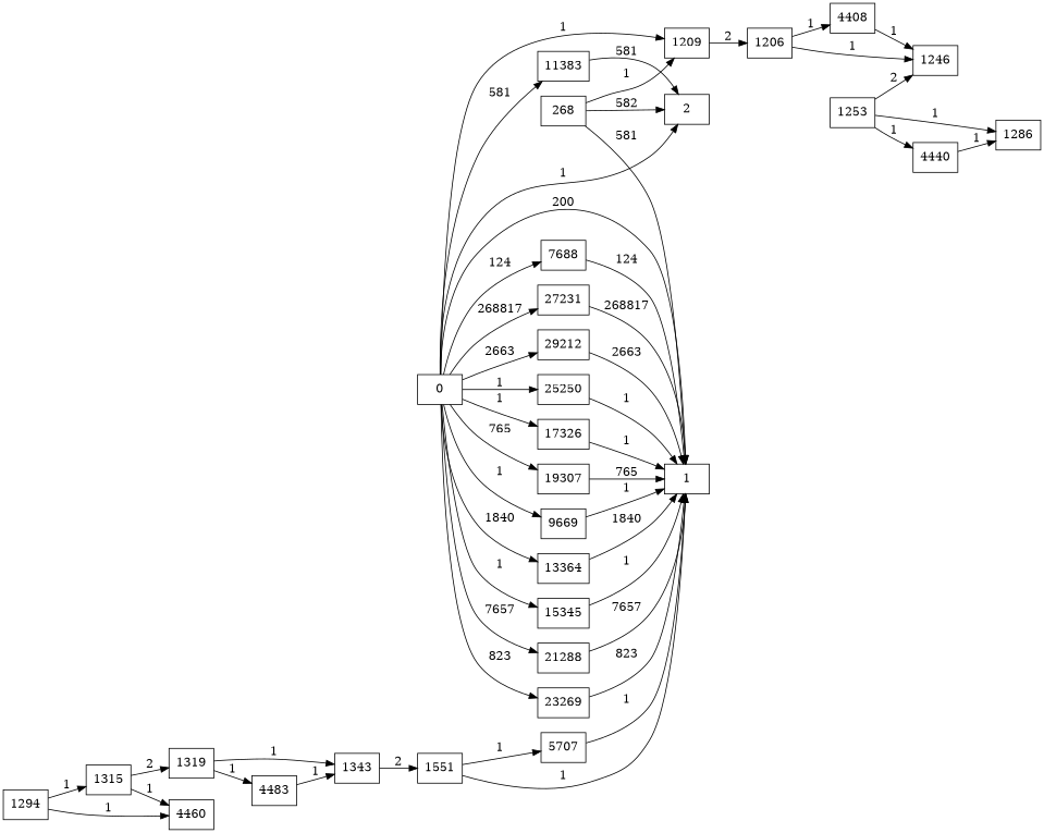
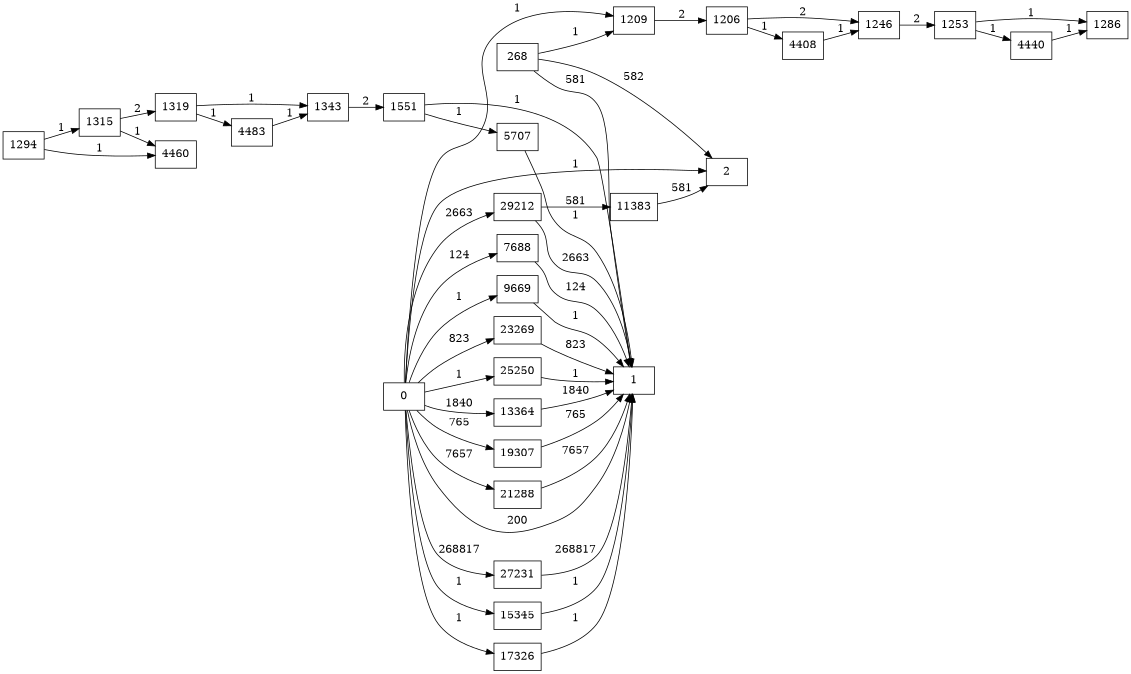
  digraph {
    rankdir=LR
    node [shape=rectangle]
    268
    2
    1
    n4 [label=1209]
    1206
    1246
    4408
    1253
    1286
    4440
    1294
    1315
    4460
    1319
    1343
    4483
    1551
    5707
    7688
    9669
    11383
    13364
    15345
    17326
    19307
    21288
    23269
    25250
    27231
    29212
    0
    268 -> 2 [label=582]
    268 -> 1 [label=581]
    268 -> n4 [label=1]
    n4 -> 1206 [label=2]
-   1206 -> 1246 [label=1]
+   1206 -> 1246 [label=2]
    1206 -> 4408 [label=1]
-   1253 -> 1246 [label=2]
+   1246 -> 1253 [label=2]
    4408 -> 1246 [label=1]
    1253 -> 1286 [label=1]
    1253 -> 4440 [label=1]
    4440 -> 1286 [label=1]
    1294 -> 1315 [label=1]
    1294 -> 4460 [label=1]
    1315 -> 4460 [label=1]
    1315 -> 1319 [label=2]
    1319 -> 1343 [label=1]
    1319 -> 4483 [label=1]
    1343 -> 1551 [label=2]
    4483 -> 1343 [label=1]
    1551 -> 1 [label=1]
    1551 -> 5707 [label=1]
    5707 -> 1 [label=1]
    7688 -> 1 [label=124]
    9669 -> 1 [label=1]
    11383 -> 2 [label=581]
    13364 -> 1 [label=1840]
    15345 -> 1 [label=1]
    17326 -> 1 [label=1]
    19307 -> 1 [label=765]
    21288 -> 1 [label=7657]
    23269 -> 1 [label=823]
    25250 -> 1 [label=1]
    27231 -> 1 [label=268817]
    29212 -> 1 [label=2663]
    0 -> 2 [label=1]
    0 -> 1 [label=200]
    0 -> n4 [label=1]
    0 -> 7688 [label=124]
    0 -> 9669 [label=1]
-   0 -> 11383 [label=581]
+   29212 -> 11383 [label=581]
    0 -> 13364 [label=1840]
    0 -> 15345 [label=1]
    0 -> 17326 [label=1]
    0 -> 19307 [label=765]
    0 -> 21288 [label=7657]
    0 -> 23269 [label=823]
    0 -> 25250 [label=1]
    0 -> 27231 [label=268817]
    0 -> 29212 [label=2663]
  }
